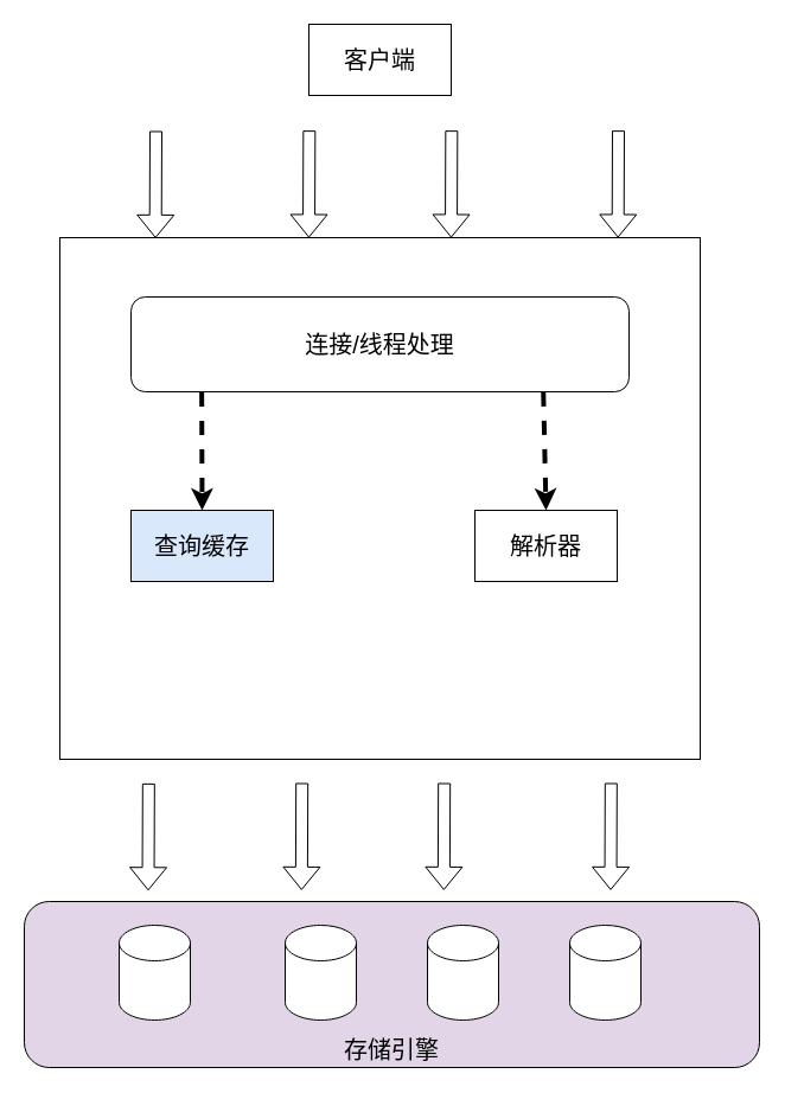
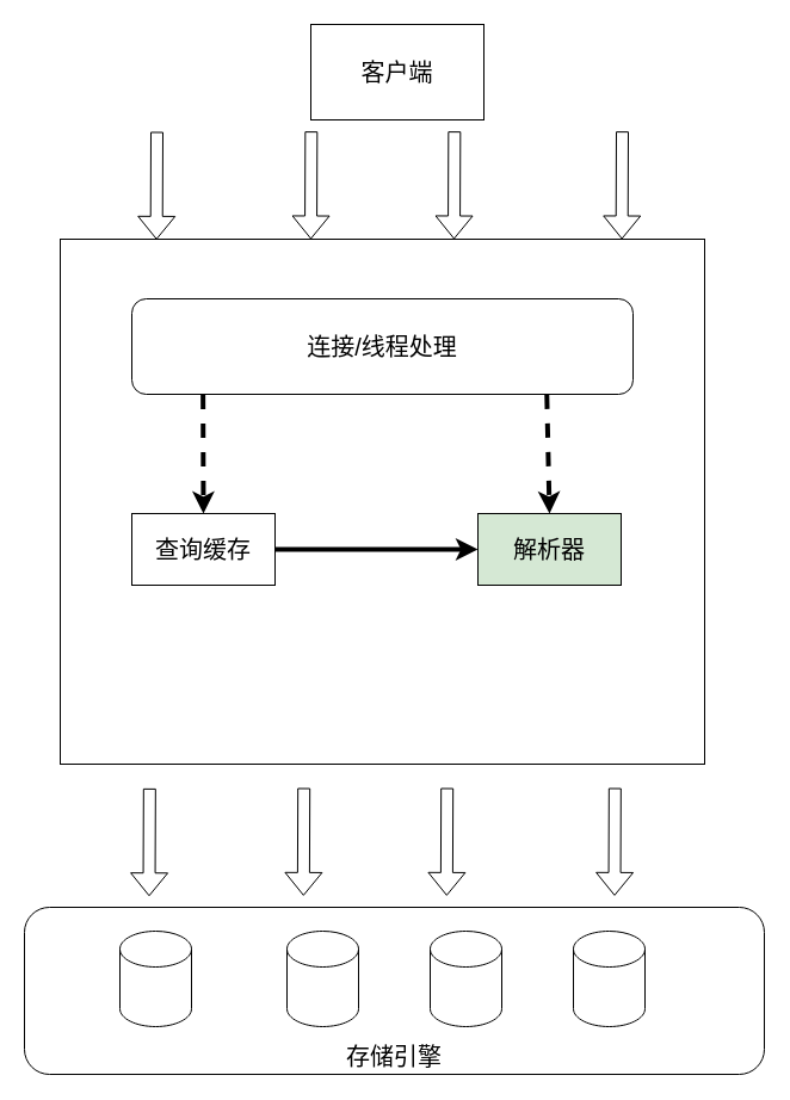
  <mxCell id="0" />
  <mxCell id="1" parent="0" />
- <mxCell id="2" value="存储引擎" style="rounded=1;whiteSpace=wrap;html=1;fontSize=20;verticalAlign=bottom;fillColor=#e1d5e7;" parent="1" vertex="1"><mxGeometry x="20" y="760" width="620" height="140" as="geometry" /></mxCell>
+ <mxCell id="2" value="存储引擎" style="rounded=1;whiteSpace=wrap;html=1;fontSize=20;verticalAlign=bottom;" parent="1" vertex="1"><mxGeometry x="20" y="760" width="620" height="140" as="geometry" /></mxCell>
  <mxCell id="3" value="" style="whiteSpace=wrap;html=1;" parent="1" vertex="1"><mxGeometry x="50" y="200" width="540" height="440" as="geometry" /></mxCell>
  <mxCell id="4" value="" style="shape=flexArrow;endArrow=classic;html=1;entryX=0.521;entryY=0.001;entryDx=0;entryDy=0;entryPerimeter=0;" parent="1" edge="1"><mxGeometry width="50" height="50" relative="1" as="geometry"><mxPoint x="131" y="110" as="sourcePoint" /><mxPoint x="130.66" y="200.37" as="targetPoint" /></mxGeometry></mxCell>
  <mxCell id="5" value="" style="shape=flexArrow;endArrow=classic;html=1;entryX=0.521;entryY=0.001;entryDx=0;entryDy=0;entryPerimeter=0;" parent="1" edge="1"><mxGeometry width="50" height="50" relative="1" as="geometry"><mxPoint x="260.34" y="109.63" as="sourcePoint" /><mxPoint x="260" y="200" as="targetPoint" /></mxGeometry></mxCell>
  <mxCell id="6" value="" style="shape=flexArrow;endArrow=classic;html=1;entryX=0.521;entryY=0.001;entryDx=0;entryDy=0;entryPerimeter=0;" parent="1" edge="1"><mxGeometry width="50" height="50" relative="1" as="geometry"><mxPoint x="380.34" y="109.63" as="sourcePoint" /><mxPoint x="380" y="200" as="targetPoint" /></mxGeometry></mxCell>
  <mxCell id="7" value="" style="shape=flexArrow;endArrow=classic;html=1;entryX=0.521;entryY=0.001;entryDx=0;entryDy=0;entryPerimeter=0;" parent="1" edge="1"><mxGeometry width="50" height="50" relative="1" as="geometry"><mxPoint x="521" y="109.63" as="sourcePoint" /><mxPoint x="520.66" y="200" as="targetPoint" /></mxGeometry></mxCell>
- <mxCell id="8" value="客户端" style="rounded=0;whiteSpace=wrap;html=1;fontSize=20;" parent="1" vertex="1"><mxGeometry x="260" y="20" width="120" height="60" as="geometry" /></mxCell>
+ <mxCell id="8" value="客户端" style="rounded=0;whiteSpace=wrap;html=1;fontSize=20;" parent="1" vertex="1"><mxGeometry x="260" y="20" width="145" height="80" as="geometry" /></mxCell>
  <mxCell id="9" style="edgeStyle=none;html=1;entryX=0.5;entryY=0;entryDx=0;entryDy=0;fontSize=20;exitX=0.142;exitY=1.005;exitDx=0;exitDy=0;exitPerimeter=0;strokeWidth=4;dashed=1;" parent="1" source="11" target="13" edge="1"><mxGeometry relative="1" as="geometry" /></mxCell>
  <mxCell id="10" style="edgeStyle=none;html=1;entryX=0.5;entryY=0;entryDx=0;entryDy=0;strokeWidth=4;fontSize=20;exitX=0.828;exitY=1.005;exitDx=0;exitDy=0;exitPerimeter=0;dashed=1;" parent="1" source="11" target="14" edge="1"><mxGeometry relative="1" as="geometry"><mxPoint x="440" y="330" as="sourcePoint" /></mxGeometry></mxCell>
  <mxCell id="11" value="&lt;font style=&quot;font-size: 20px;&quot;&gt;连接/线程处理&lt;/font&gt;" style="whiteSpace=wrap;html=1;rounded=1;" parent="1" vertex="1"><mxGeometry x="110" y="250" width="420" height="80" as="geometry" /></mxCell>
- <mxCell id="13" value="查询缓存" style="whiteSpace=wrap;html=1;rounded=0;fontSize=20;fillColor=#dae8fc;" parent="1" vertex="1"><mxGeometry x="110" y="430" width="120" height="60" as="geometry" /></mxCell>
- <mxCell id="14" value="解析器" style="whiteSpace=wrap;html=1;rounded=0;fontSize=20;" parent="1" vertex="1"><mxGeometry x="400" y="430" width="120" height="60" as="geometry" /></mxCell>
+ <mxCell id="12" value="" style="edgeStyle=none;html=1;strokeWidth=4;fontSize=20;" parent="1" source="13" target="14" edge="1"><mxGeometry relative="1" as="geometry" /></mxCell>
+ <mxCell id="13" value="查询缓存" style="whiteSpace=wrap;html=1;rounded=0;fontSize=20;" parent="1" vertex="1"><mxGeometry x="110" y="430" width="120" height="60" as="geometry" /></mxCell>
+ <mxCell id="14" value="解析器" style="whiteSpace=wrap;html=1;rounded=0;fontSize=20;fillColor=#d5e8d4;" parent="1" vertex="1"><mxGeometry x="400" y="430" width="120" height="60" as="geometry" /></mxCell>
  <mxCell id="15" value="" style="shape=flexArrow;endArrow=classic;html=1;entryX=0.521;entryY=0.001;entryDx=0;entryDy=0;entryPerimeter=0;" parent="1" edge="1"><mxGeometry width="50" height="50" relative="1" as="geometry"><mxPoint x="124.84" y="660.37" as="sourcePoint" /><mxPoint x="124.5" y="750.74" as="targetPoint" /></mxGeometry></mxCell>
  <mxCell id="16" value="" style="shape=flexArrow;endArrow=classic;html=1;entryX=0.521;entryY=0.001;entryDx=0;entryDy=0;entryPerimeter=0;" parent="1" edge="1"><mxGeometry width="50" height="50" relative="1" as="geometry"><mxPoint x="254.18" y="660" as="sourcePoint" /><mxPoint x="253.84" y="750.37" as="targetPoint" /></mxGeometry></mxCell>
  <mxCell id="17" value="" style="shape=flexArrow;endArrow=classic;html=1;entryX=0.521;entryY=0.001;entryDx=0;entryDy=0;entryPerimeter=0;" parent="1" edge="1"><mxGeometry width="50" height="50" relative="1" as="geometry"><mxPoint x="374.18" y="660" as="sourcePoint" /><mxPoint x="373.84" y="750.37" as="targetPoint" /></mxGeometry></mxCell>
  <mxCell id="18" value="" style="shape=flexArrow;endArrow=classic;html=1;entryX=0.521;entryY=0.001;entryDx=0;entryDy=0;entryPerimeter=0;" parent="1" edge="1"><mxGeometry width="50" height="50" relative="1" as="geometry"><mxPoint x="514.84" y="660" as="sourcePoint" /><mxPoint x="514.5" y="750.37" as="targetPoint" /></mxGeometry></mxCell>
  <mxCell id="19" value="" style="shape=cylinder3;whiteSpace=wrap;html=1;boundedLbl=1;backgroundOutline=1;size=15;fontSize=20;" parent="1" vertex="1"><mxGeometry x="100" y="780" width="60" height="80" as="geometry" /></mxCell>
  <mxCell id="20" value="" style="shape=cylinder3;whiteSpace=wrap;html=1;boundedLbl=1;backgroundOutline=1;size=15;fontSize=20;" parent="1" vertex="1"><mxGeometry x="240" y="780" width="60" height="80" as="geometry" /></mxCell>
  <mxCell id="21" value="" style="shape=cylinder3;whiteSpace=wrap;html=1;boundedLbl=1;backgroundOutline=1;size=15;fontSize=20;" parent="1" vertex="1"><mxGeometry x="360" y="780" width="60" height="80" as="geometry" /></mxCell>
  <mxCell id="22" value="" style="shape=cylinder3;whiteSpace=wrap;html=1;boundedLbl=1;backgroundOutline=1;size=15;fontSize=20;" parent="1" vertex="1"><mxGeometry x="480" y="780" width="60" height="80" as="geometry" /></mxCell>
